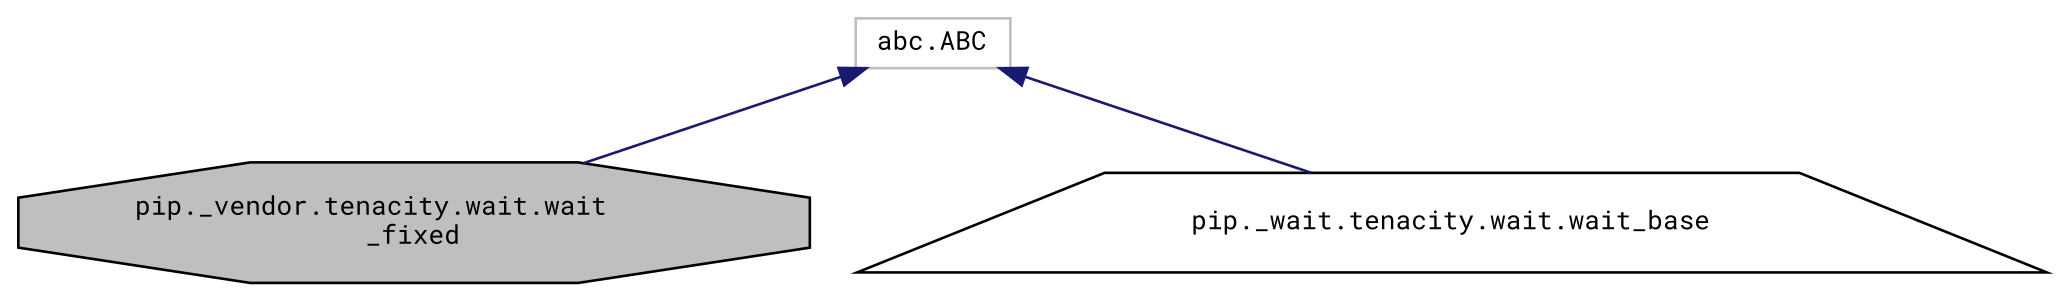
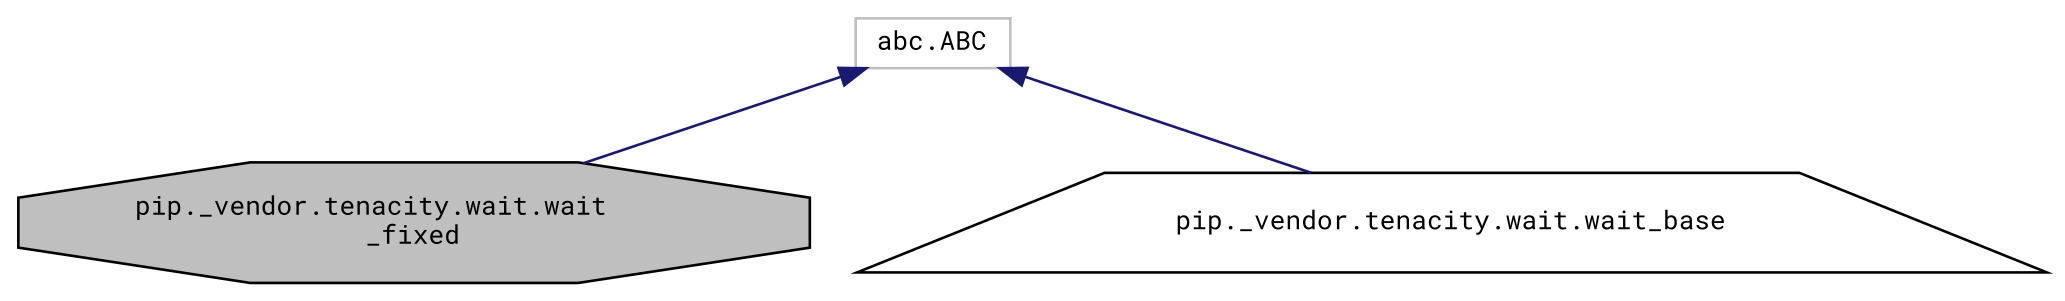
  digraph {
    fontname="Roboto Mono"
    node [color=black fillcolor=white fontname="Roboto Mono" fontsize=10 style=filled]
    edge [color=midnightblue dir=back fontname="Roboto Mono" fontsize=10 labelfontname=Helvetica labelfontsize=10 style=solid]
    n1 [fillcolor=grey75 fontcolor=black height=0.2 label="pip._vendor.tenacity.wait.wait\l_fixed" shape=octagon width=0.4]
-   n2 [height=0.2 label="pip._wait.tenacity.wait.wait_base" shape=trapezium width=0.4]
+   n2 [height=0.2 label="pip._vendor.tenacity.wait.wait_base" shape=trapezium width=0.4]
    n3 [color=grey75 height=0.2 label="abc.ABC" shape=box width=0.4]
    n3 -> n1
    n3 -> n2
  }
